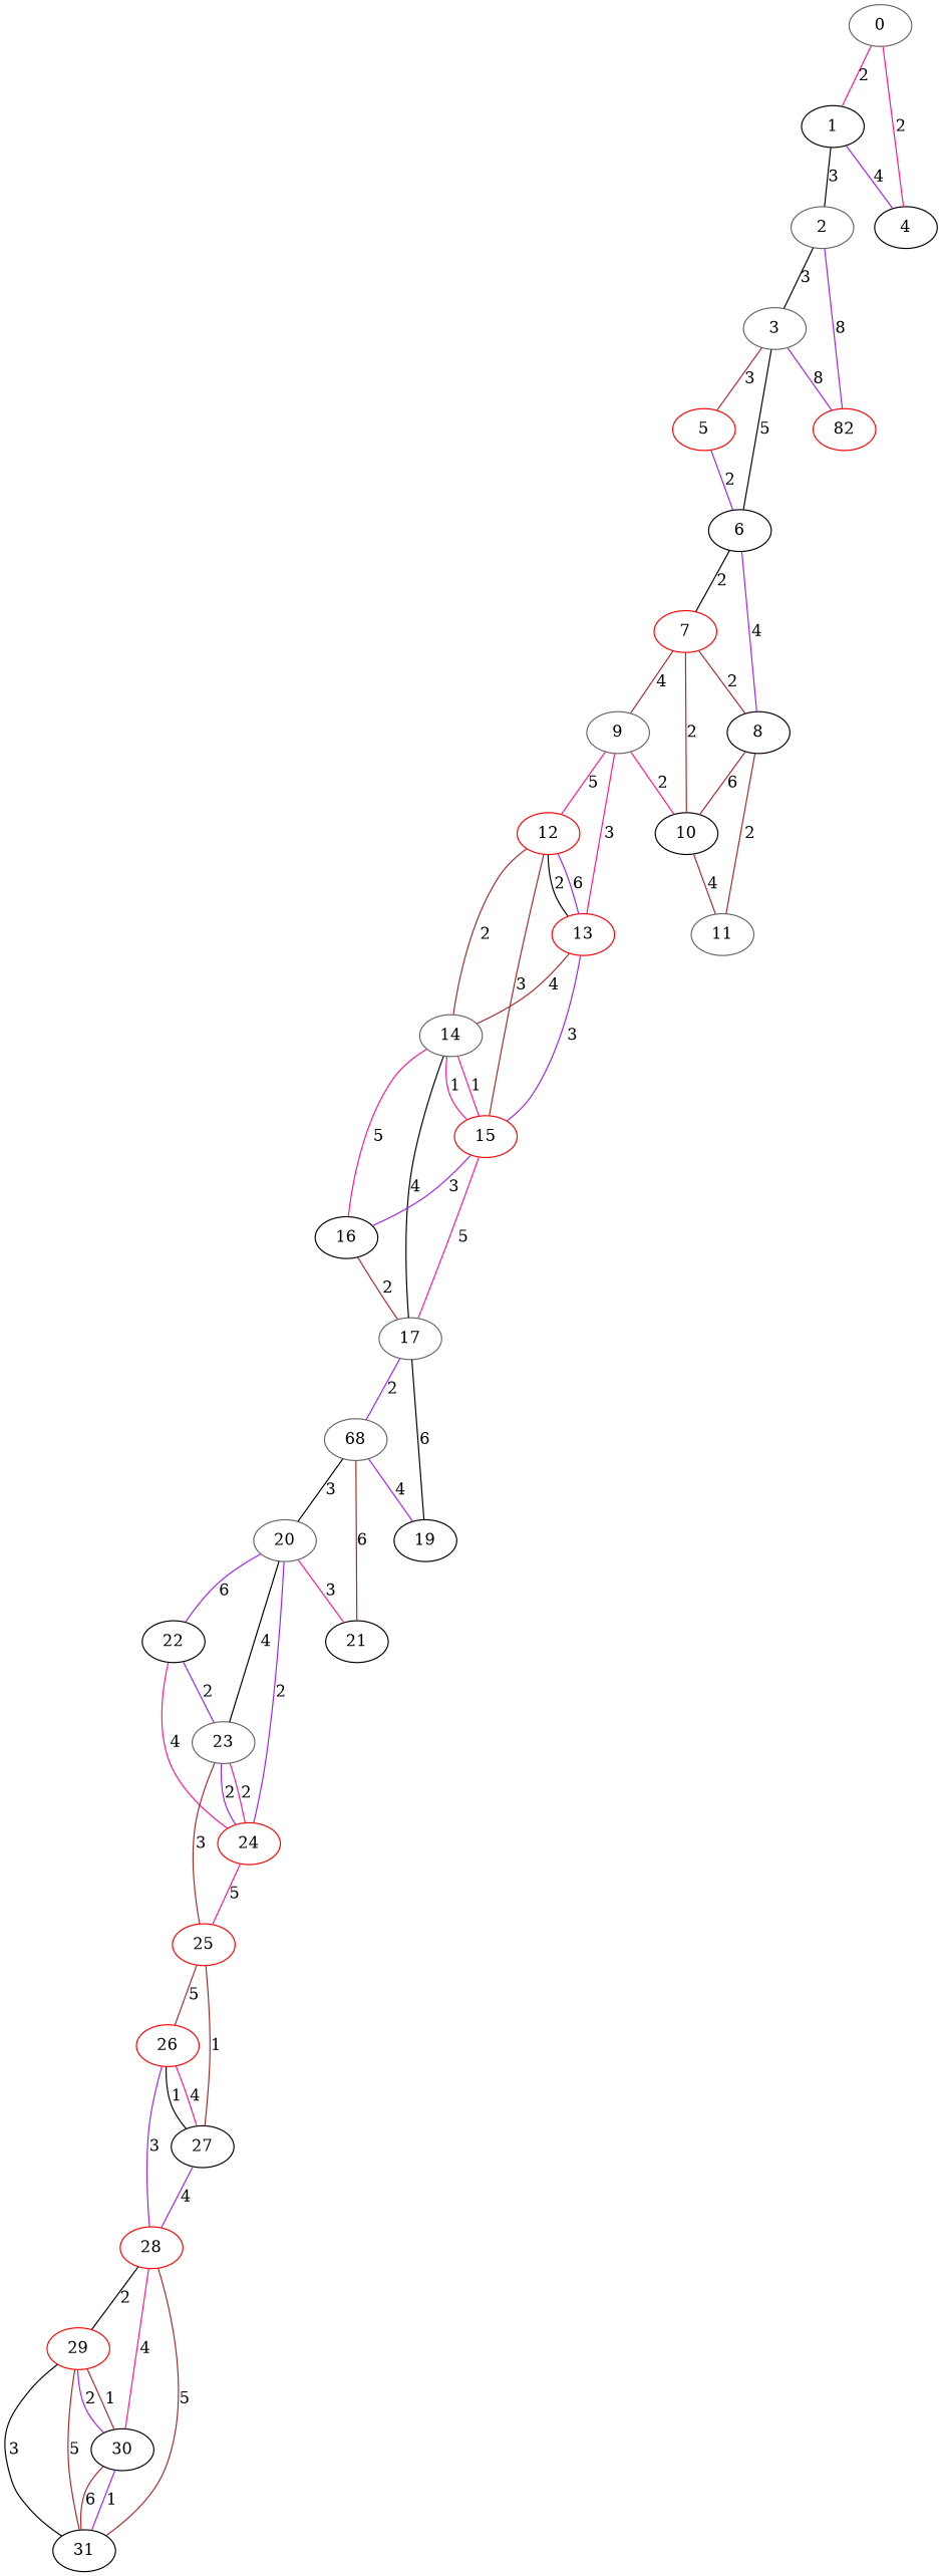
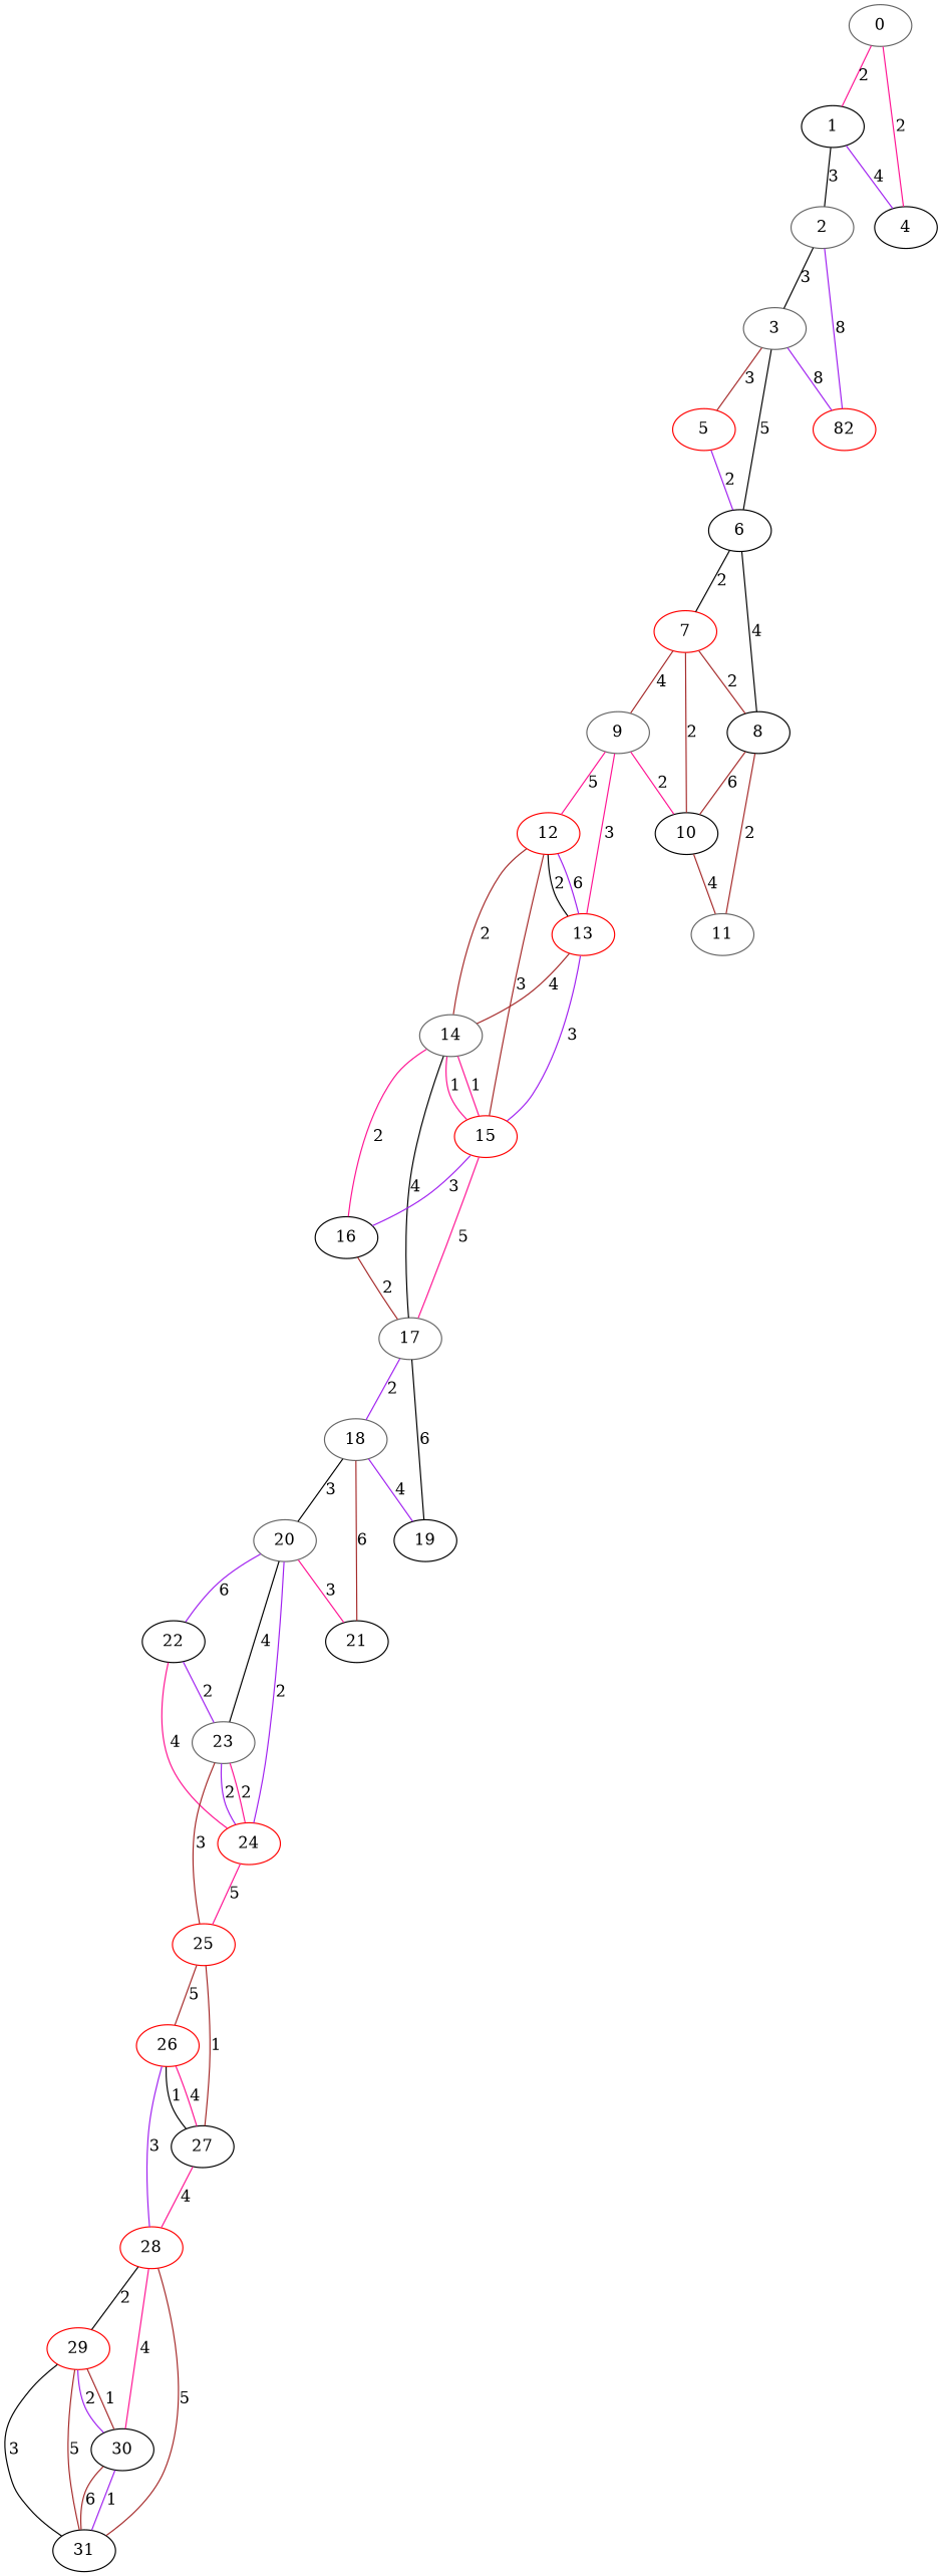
  graph {
    node [color=black weight=1]
    edge [color=brown]
    0 [color=gray40]
    1
    4
    2 [color=gray40]
    3 [color=gray40]
    n6 [color=red label=82 weight=4]
    5 [color=red]
    6
    7 [color=red]
    8
    9 [color=gray40]
    10
    11 [color=gray40]
    12 [color=red]
    13 [color=red]
    14 [color=gray40]
    15 [color=red]
    16
    17 [color=gray40]
-   18 [color=gray40 label=68]
+   18 [color=gray40]
    19
    20 [color=gray40]
    21
    22
    23 [color=gray40]
    24 [color=red]
    25 [color=red]
    26 [color=red weight=2]
    27
    28 [color=red]
    29 [color=red]
    30
    31
    0 -- 1 [color=deeppink label=2]
    0 -- 4 [color=deeppink label=2]
    1 -- 4 [color=purple label=4]
    1 -- 2 [color=black label=3]
    2 -- 3 [color=black label=3]
    2 -- n6 [color=purple label=8]
    3 -- n6 [color=purple label=8]
    3 -- 5 [label=3]
    3 -- 6 [color=black label=5]
    5 -- 6 [color=purple label=2]
    6 -- 7 [color=black label=2]
-   6 -- 8 [color=purple label=4]
+   6 -- 8 [color=black label=4]
    7 -- 8 [label=2]
    7 -- 9 [label=4]
    7 -- 10 [label=2]
    8 -- 10 [label=6]
    8 -- 11 [label=2]
    9 -- 10 [color=deeppink label=2]
    9 -- 12 [color=deeppink label=5]
    9 -- 13 [color=deeppink label=3]
    10 -- 11 [label=4]
    12 -- 13 [color=purple label=6]
    12 -- 13 [color=black label=2]
    12 -- 14 [label=2]
    12 -- 15 [label=3]
    13 -- 14 [label=4]
    13 -- 15 [color=purple label=3]
    14 -- 15 [color=deeppink label=1]
    14 -- 15 [color=deeppink label=1]
-   14 -- 16 [color=deeppink label=5]
+   14 -- 16 [color=deeppink label=2]
    14 -- 17 [color=black label=4]
    15 -- 16 [color=purple label=3]
    15 -- 17 [color=deeppink label=5]
    16 -- 17 [label=2]
    17 -- 18 [color=purple label=2]
    17 -- 19 [color=black label=6]
    18 -- 19 [color=purple label=4]
    18 -- 20 [color=black label=3]
    18 -- 21 [label=6]
    20 -- 21 [color=deeppink label=3]
    20 -- 22 [color=purple label=6]
    20 -- 23 [color=black label=4]
    20 -- 24 [color=purple label=2]
    22 -- 23 [color=purple label=2]
    22 -- 24 [color=deeppink label=4]
    23 -- 24 [color=purple label=2]
    23 -- 24 [color=deeppink label=2]
    23 -- 25 [label=3]
    24 -- 25 [color=deeppink label=5]
    25 -- 26 [label=5]
    25 -- 27 [label=1]
    26 -- 27 [color=deeppink label=4]
    26 -- 27 [color=black label=1]
    26 -- 28 [color=purple label=3]
-   27 -- 28 [color=purple label=4]
+   27 -- 28 [color=deeppink label=4]
    28 -- 29 [color=black label=2]
    28 -- 30 [color=deeppink label=4]
    28 -- 31 [label=5]
    29 -- 30 [color=purple label=2]
    29 -- 30 [label=1]
    29 -- 31 [color=black label=3]
    29 -- 31 [label=5]
    30 -- 31 [color=purple label=1]
    30 -- 31 [label=6]
  }
